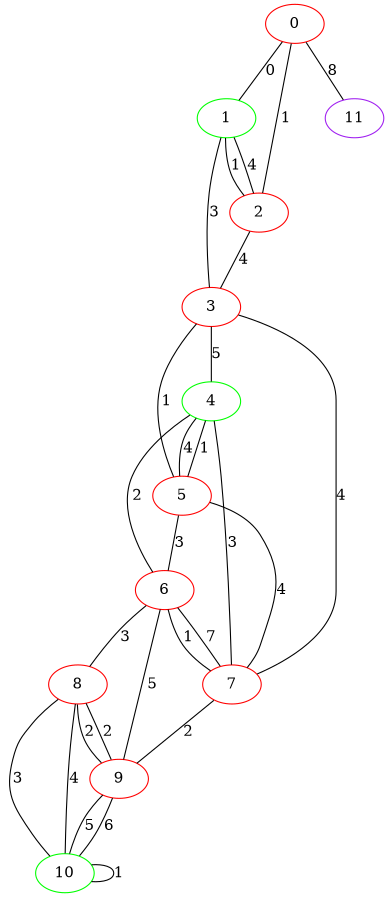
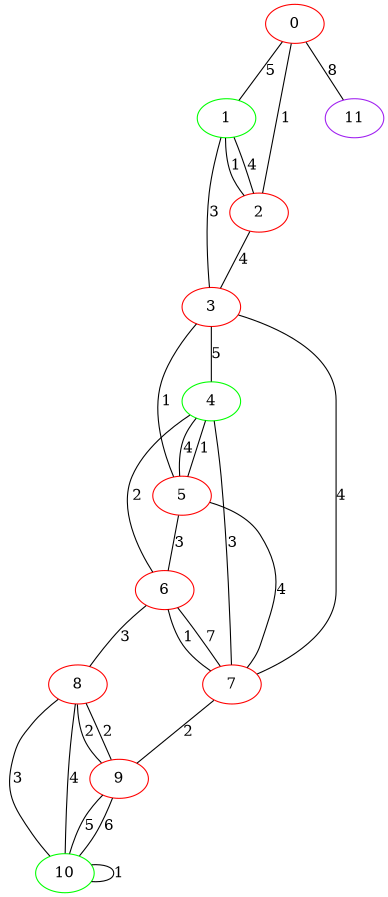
  graph {
    node [color=red weight=1]
    1 [color=green weight=2]
    0
    2
    11 [color=purple weight=4]
    3
    4 [color=green weight=2]
    5
    6
    7
    8
    9
    10 [color=green weight=2]
    1 -- 2 [label=1]
    1 -- 2 [label=4]
    1 -- 3 [label=3]
-   0 -- 1 [label=0]
+   0 -- 1 [label=5]
    0 -- 2 [label=1]
    0 -- 11 [label=8]
    2 -- 3 [label=4]
    3 -- 4 [label=5]
    3 -- 5 [label=1]
    4 -- 5 [label=4]
    4 -- 5 [label=1]
    4 -- 6 [label=2]
    4 -- 7 [label=3]
    5 -- 6 [label=3]
    5 -- 7 [label=4]
    6 -- 7 [label=1]
    6 -- 7 [label=7]
    6 -- 8 [label=3]
-   6 -- 9 [label=5]
    7 -- 3 [label=4]
    7 -- 9 [label=2]
    8 -- 9 [label=2]
    8 -- 9 [label=2]
    8 -- 10 [label=3]
    8 -- 10 [label=4]
    9 -- 10 [label=5]
    9 -- 10 [label=6]
    10 -- 10 [label=1]
  }
